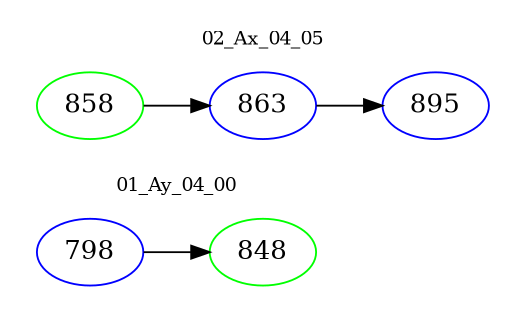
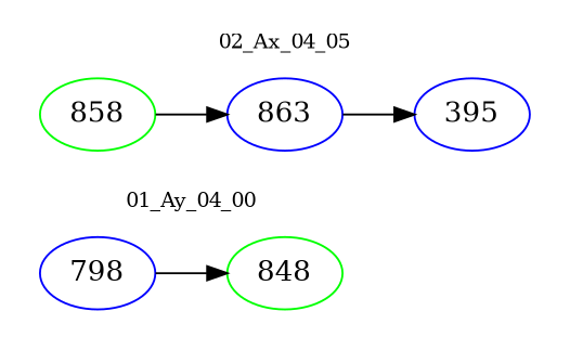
  digraph {
    rankdir=LR
    node [color=blue]
    edge [color=black]
    n1 [label=798]
    n2 [color=green label=848]
    n3 [color=green label=858]
    n4 [label=863]
-   n5 [label=895]
+   n5 [label=395]
    subgraph cluster_1 {
      color=white
      fontsize=10
      label="01_Ay_04_00"
      n1
      n2
    }
    subgraph cluster_2 {
      color=white
      fontsize=10
      label="02_Ax_04_05"
      n3
      n4
      n5
    }
    n1 -> n2
    n3 -> n4
    n4 -> n5
  }
